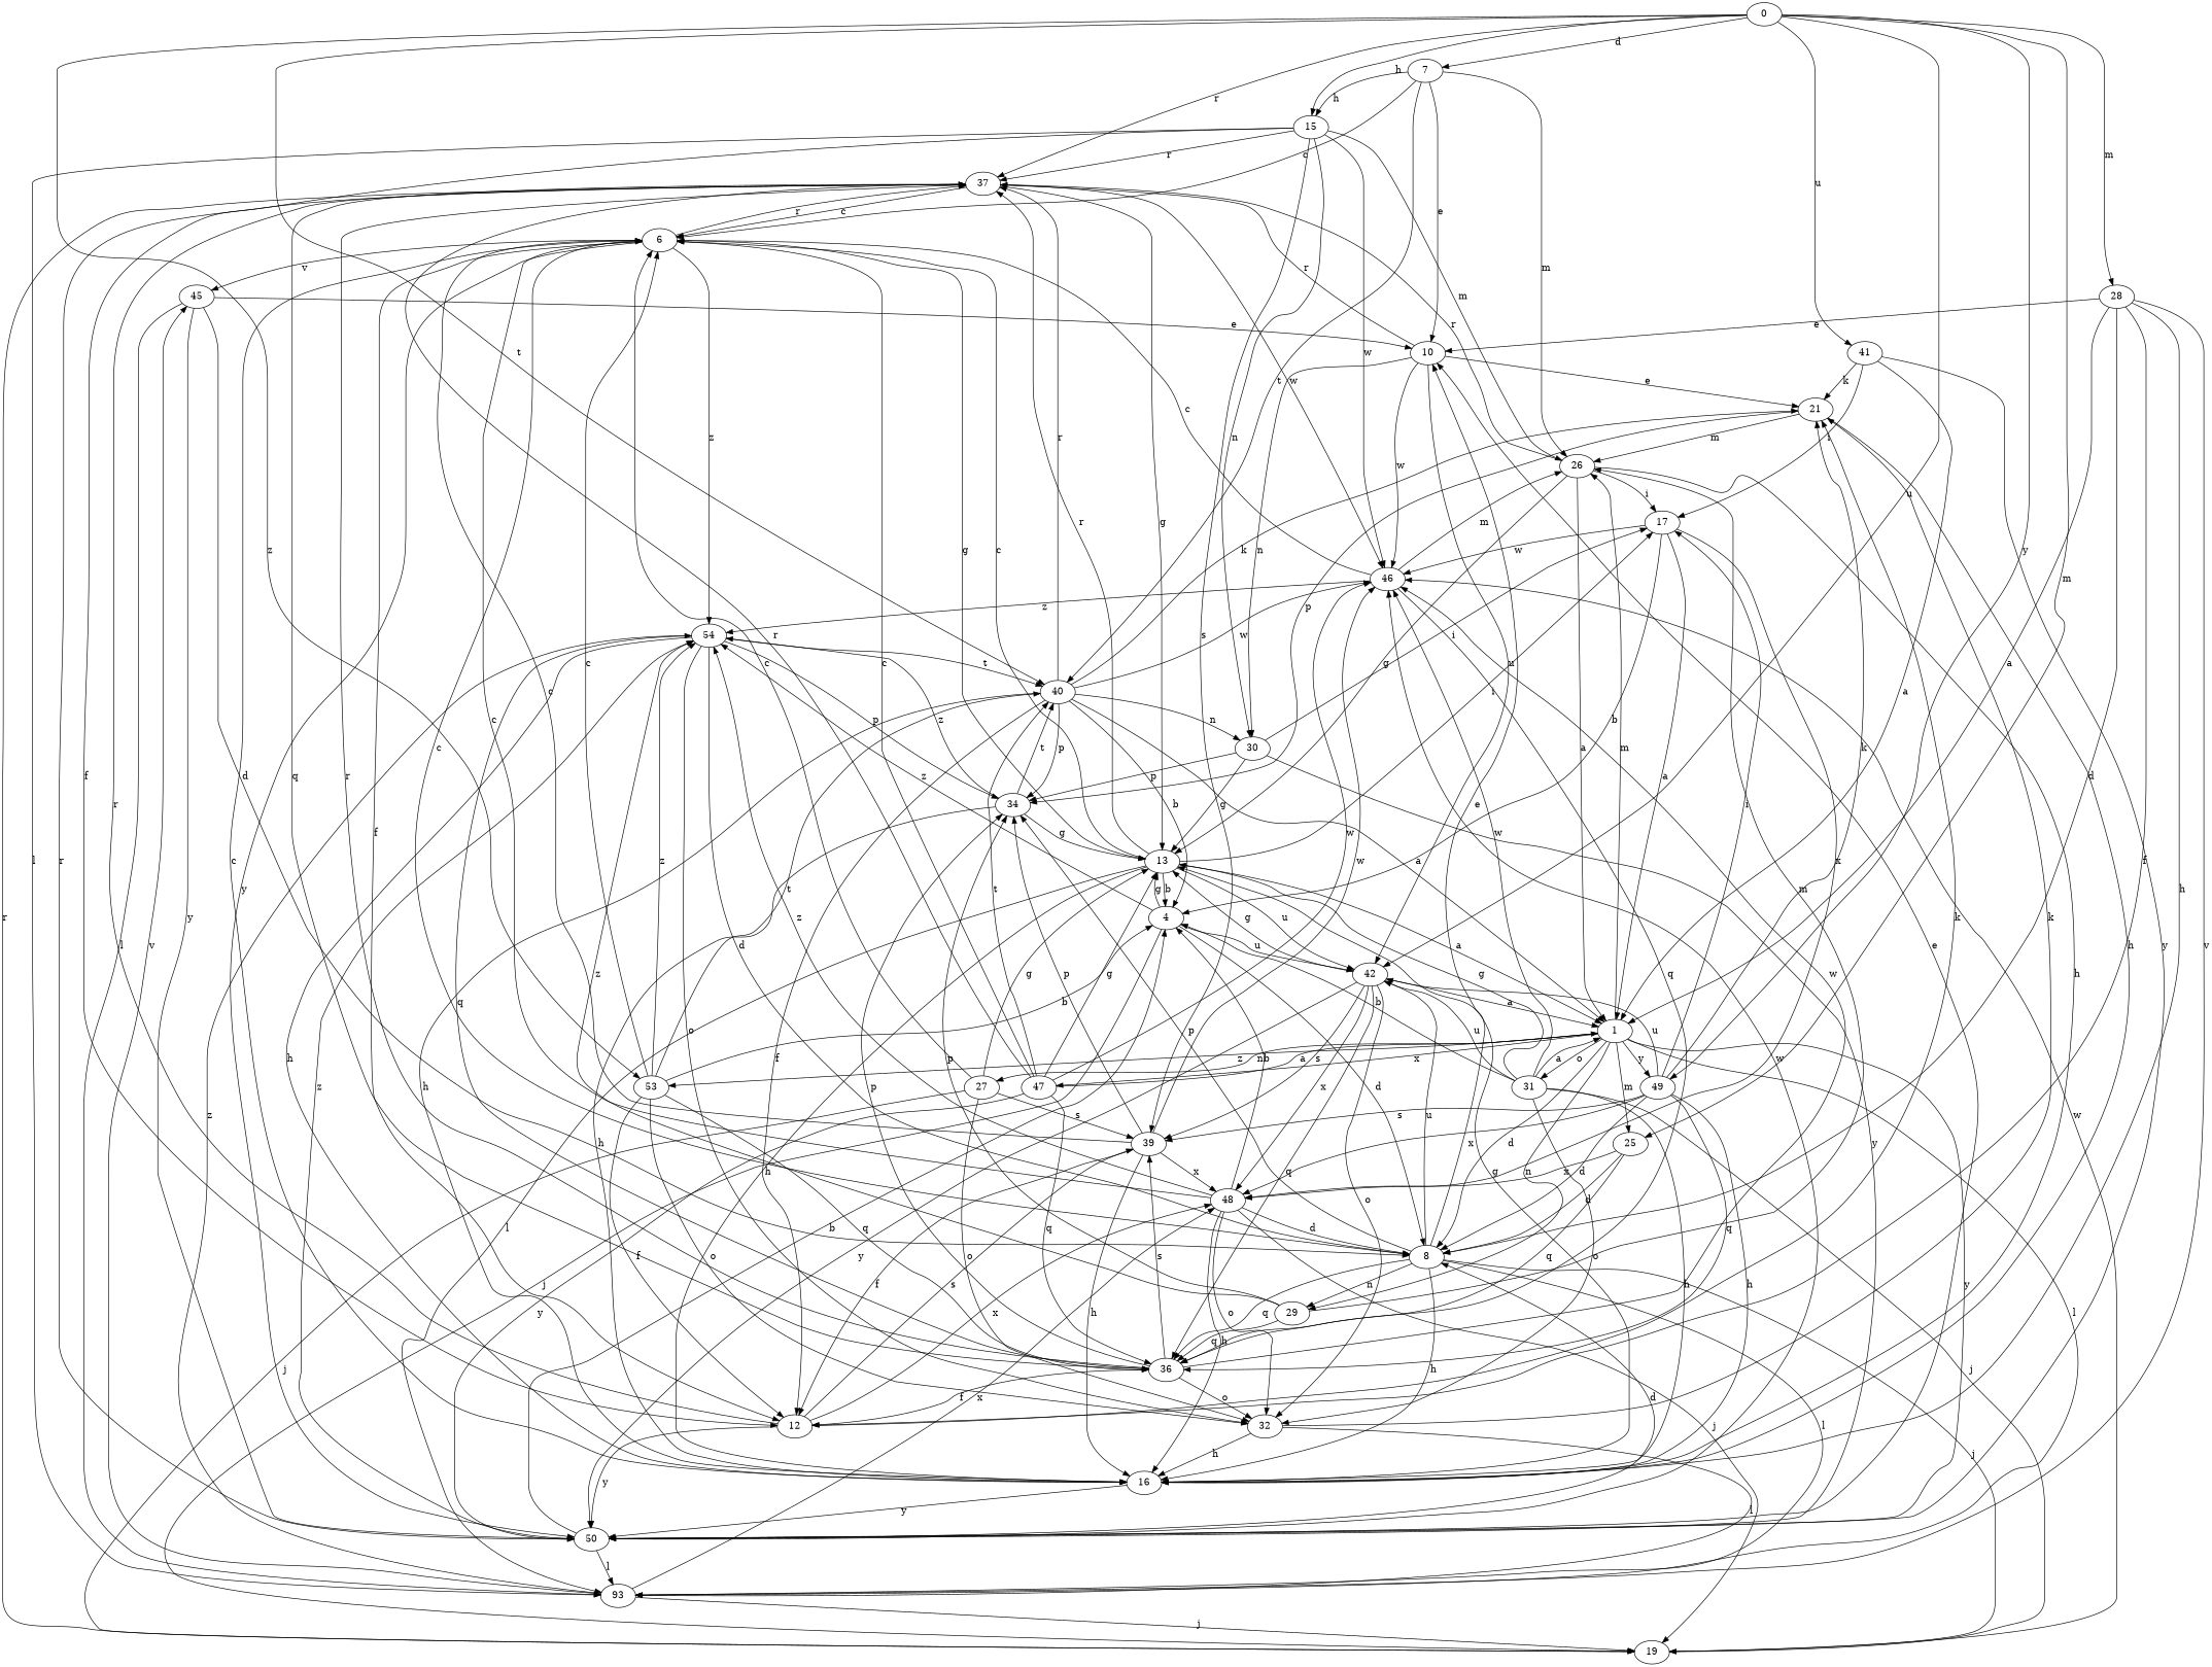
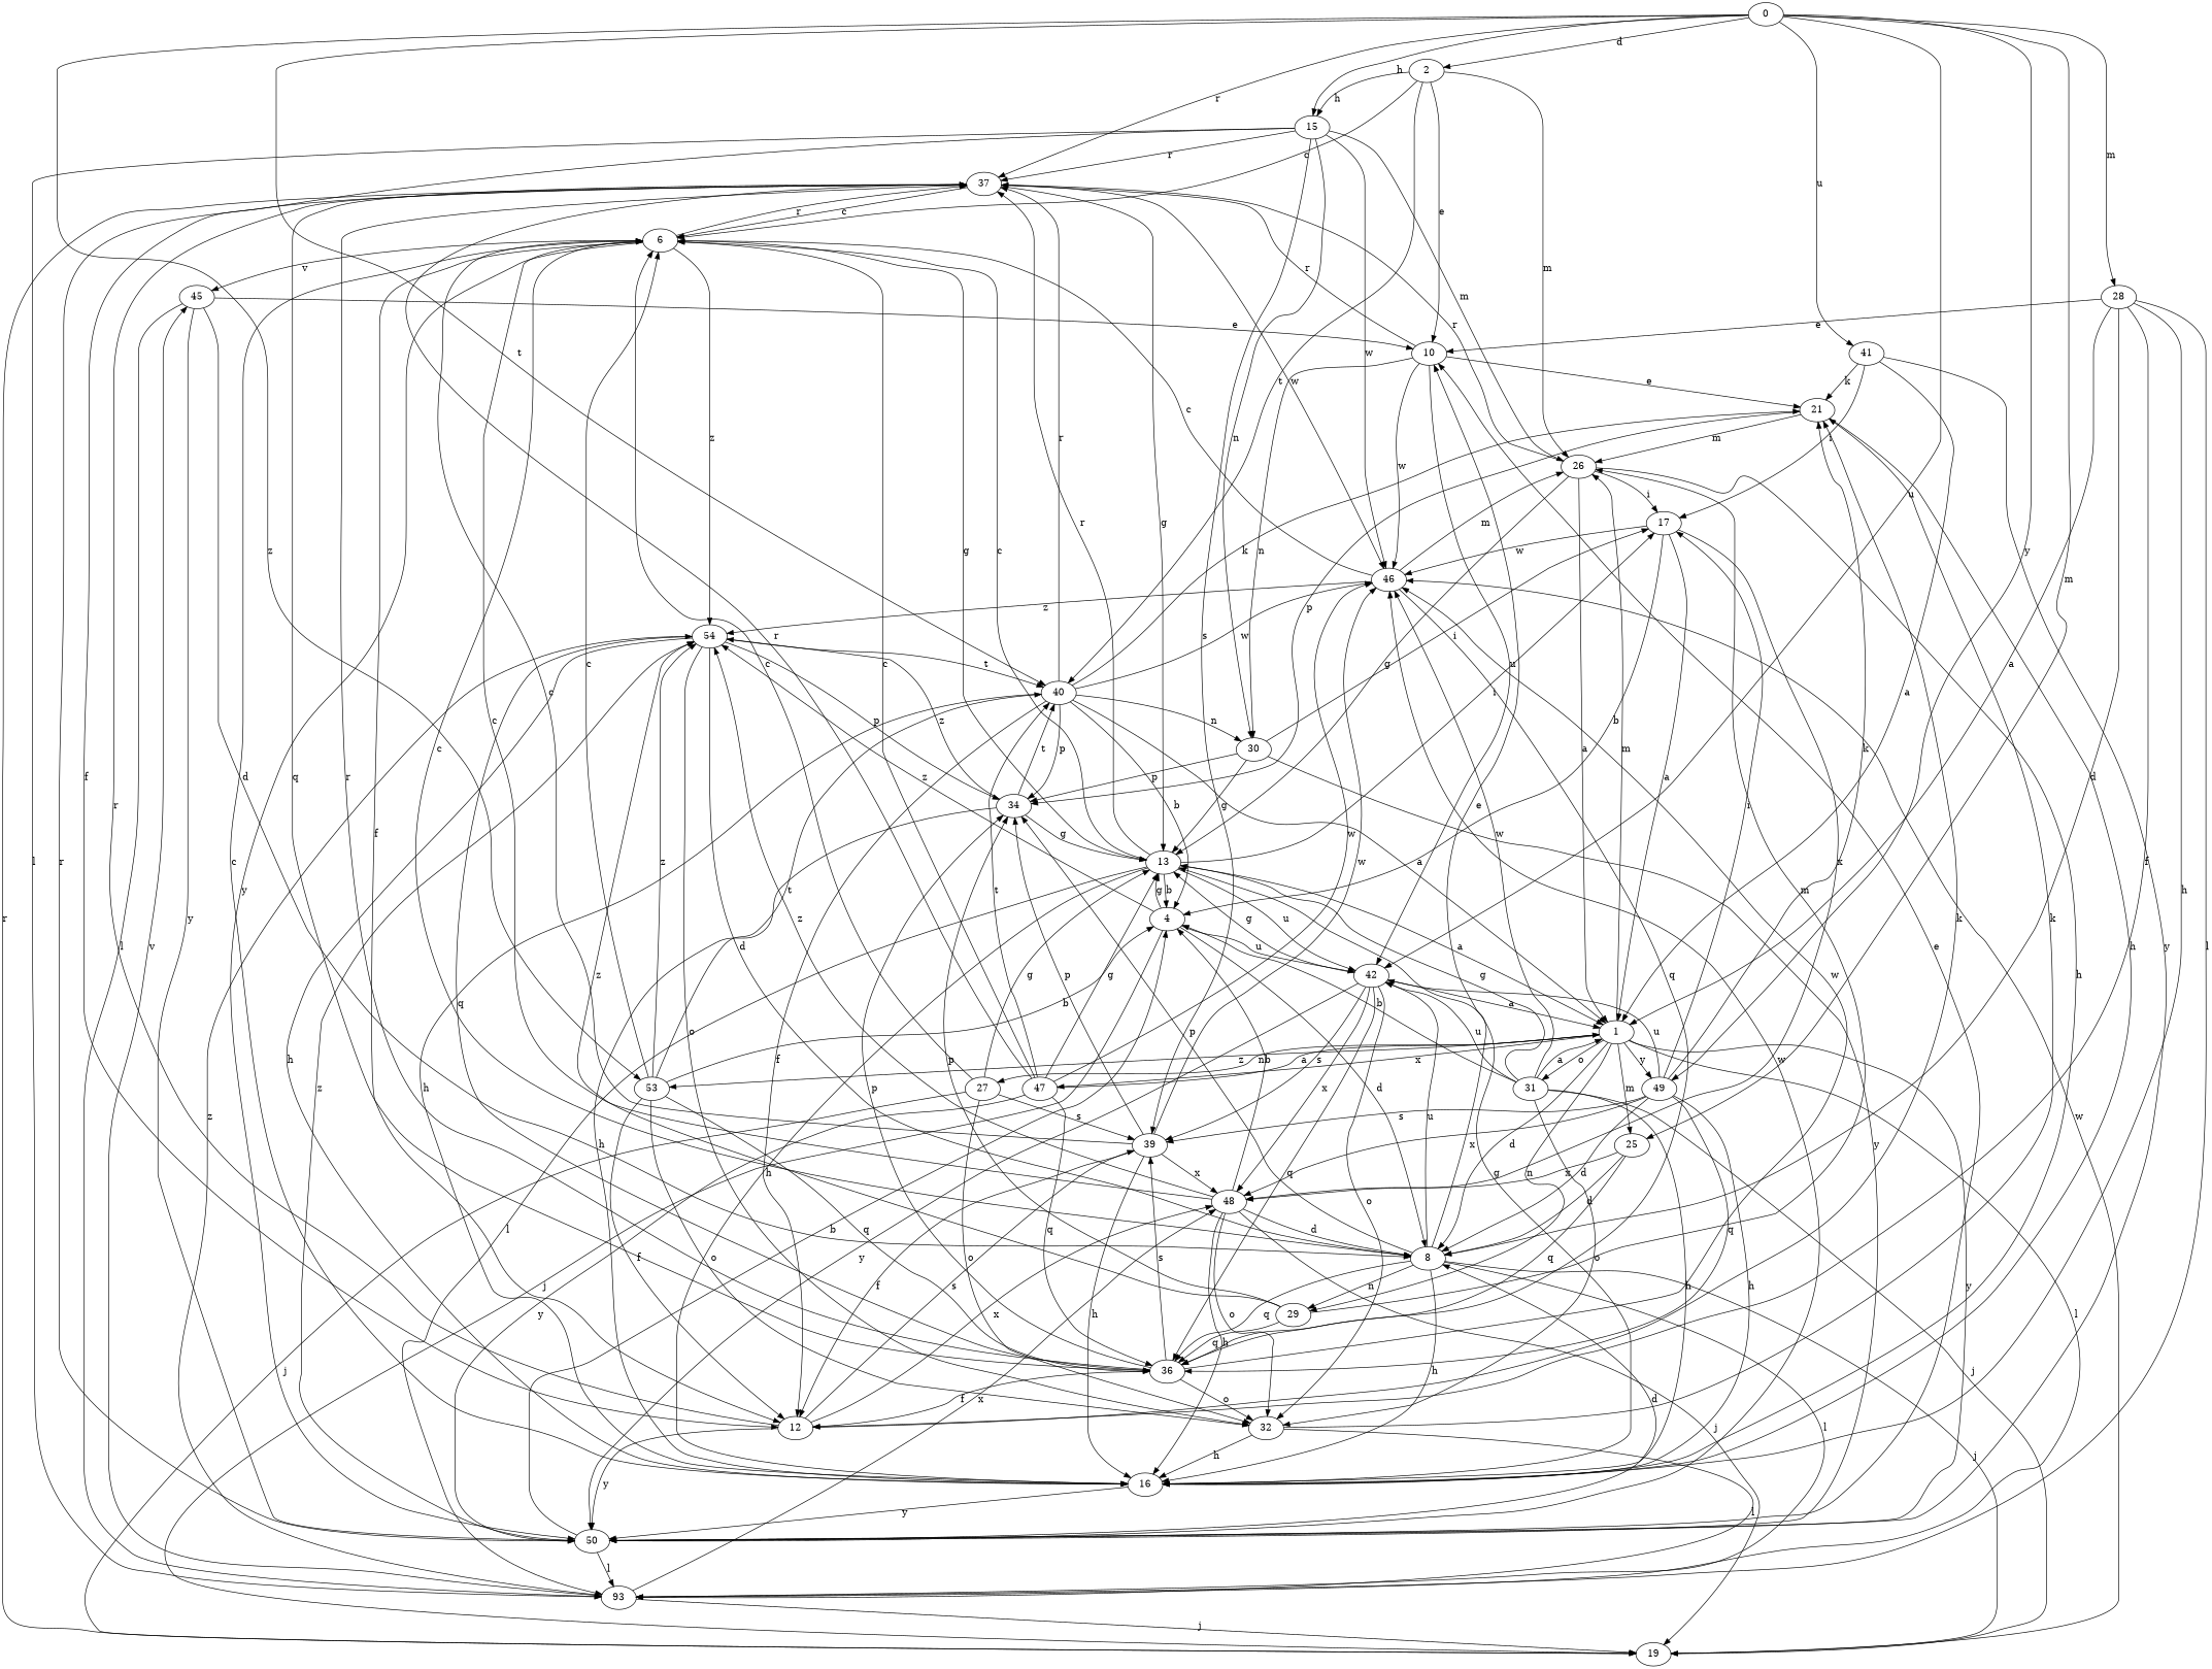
  strict digraph {
    0
-   7
+   7 [label=2]
    15
    n4 [label=28]
    25
    37
    40
    41
    42
    49
    53
    26
    6
    10
    n15 [label=93]
    12
    30
    46
    39
    1
    8
    16
    36
    48
    13
    4
    34
    21
    50
    17
    32
    54
    27
    29
    31
    47
    19
    45
    0 -> 7 [label=d]
    0 -> 15 [label=h]
    0 -> n4 [label=m]
    0 -> 25 [label=m]
    0 -> 37 [label=r]
    0 -> 40 [label=t]
    0 -> 41 [label=u]
    0 -> 42 [label=u]
    0 -> 49 [label=y]
    0 -> 53 [label=z]
    7 -> 15 [label=h]
    7 -> 40 [label=t]
    7 -> 26 [label=m]
    7 -> 6 [label=c]
    7 -> 10 [label=e]
    15 -> 37 [label=r]
    15 -> 26 [label=m]
    15 -> n15 [label=l]
    15 -> 12 [label=f]
    15 -> 30 [label=n]
    15 -> 46 [label=w]
    15 -> 39 [label=s]
    n4 -> 10 [label=e]
-   n4 -> n15 [label=v]
+   n4 -> n15 [label=l]
    n4 -> 12 [label=f]
    n4 -> 1 [label=a]
    n4 -> 8 [label=d]
    n4 -> 16 [label=h]
    25 -> 8 [label=d]
    25 -> 36 [label=q]
    25 -> 48 [label=x]
    37 -> 6 [label=c]
    37 -> 46 [label=w]
    37 -> 36 [label=q]
    37 -> 13 [label=g]
    40 -> 37 [label=r]
    40 -> 12 [label=f]
    40 -> 30 [label=n]
    40 -> 46 [label=w]
    40 -> 1 [label=a]
    40 -> 16 [label=h]
    40 -> 4 [label=b]
    40 -> 34 [label=p]
    40 -> 21 [label=k]
    41 -> 1 [label=a]
    41 -> 21 [label=k]
    41 -> 50 [label=y]
    41 -> 17 [label=i]
    42 -> 39 [label=s]
    42 -> 1 [label=a]
    42 -> 36 [label=q]
    42 -> 48 [label=x]
    42 -> 13 [label=g]
    42 -> 50 [label=y]
    42 -> 32 [label=o]
    49 -> 42 [label=u]
    49 -> 39 [label=s]
    49 -> 8 [label=d]
    49 -> 16 [label=h]
    49 -> 36 [label=q]
    49 -> 48 [label=x]
    49 -> 21 [label=k]
    49 -> 17 [label=i]
    53 -> 40 [label=t]
    53 -> 6 [label=c]
    53 -> 12 [label=f]
    53 -> 36 [label=q]
    53 -> 4 [label=b]
    53 -> 32 [label=o]
    53 -> 54 [label=z]
    26 -> 37 [label=r]
    26 -> 1 [label=a]
    26 -> 16 [label=h]
    26 -> 13 [label=g]
    26 -> 17 [label=i]
    6 -> 37 [label=r]
    6 -> 12 [label=f]
    6 -> 13 [label=g]
    6 -> 50 [label=y]
    6 -> 54 [label=z]
    6 -> 45 [label=v]
    10 -> 37 [label=r]
    10 -> 42 [label=u]
    10 -> 30 [label=n]
    10 -> 46 [label=w]
    10 -> 21 [label=e]
    n15 -> 48 [label=x]
    n15 -> 54 [label=z]
    n15 -> 19 [label=j]
    n15 -> 45 [label=v]
    12 -> 37 [label=r]
    12 -> 39 [label=s]
    12 -> 48 [label=x]
    12 -> 21 [label=k]
    12 -> 50 [label=y]
    30 -> 13 [label=g]
    30 -> 34 [label=p]
    30 -> 50 [label=y]
    30 -> 17 [label=i]
    46 -> 26 [label=m]
    46 -> 6 [label=c]
    46 -> 36 [label=q]
    46 -> 54 [label=z]
    39 -> 6 [label=c]
    39 -> 12 [label=f]
    39 -> 46 [label=w]
    39 -> 16 [label=h]
    39 -> 48 [label=x]
    39 -> 34 [label=p]
    1 -> 25 [label=m]
    1 -> 49 [label=y]
    1 -> 53 [label=z]
    1 -> 26 [label=m]
    1 -> n15 [label=l]
    1 -> 8 [label=d]
    1 -> 50 [label=y]
    1 -> 27 [label=n]
    1 -> 29 [label=n]
    1 -> 31 [label=o]
    1 -> 47 [label=x]
    8 -> 42 [label=u]
    8 -> 6 [label=c]
    8 -> 10 [label=e]
    8 -> n15 [label=l]
    8 -> 16 [label=h]
    8 -> 36 [label=q]
    8 -> 34 [label=p]
    8 -> 29 [label=n]
    8 -> 19 [label=j]
    16 -> 6 [label=c]
    16 -> 13 [label=g]
    16 -> 50 [label=y]
    36 -> 37 [label=r]
    36 -> 12 [label=f]
    36 -> 46 [label=w]
    36 -> 39 [label=s]
    36 -> 34 [label=p]
    36 -> 32 [label=o]
    48 -> 6 [label=c]
    48 -> 8 [label=d]
    48 -> 16 [label=h]
    48 -> 4 [label=b]
    48 -> 32 [label=o]
    48 -> 54 [label=z]
    48 -> 19 [label=j]
    13 -> 37 [label=r]
    13 -> 42 [label=u]
    13 -> 6 [label=c]
    13 -> n15 [label=l]
    13 -> 1 [label=a]
    13 -> 16 [label=h]
    13 -> 4 [label=b]
    13 -> 17 [label=i]
    4 -> 42 [label=u]
    4 -> 8 [label=d]
    4 -> 13 [label=g]
    4 -> 54 [label=z]
    4 -> 19 [label=j]
    34 -> 40 [label=t]
    34 -> 16 [label=h]
    34 -> 13 [label=g]
    34 -> 54 [label=z]
    21 -> 26 [label=m]
    21 -> 16 [label=h]
    21 -> 34 [label=p]
    50 -> 37 [label=r]
    50 -> 10 [label=e]
    50 -> n15 [label=l]
    50 -> 46 [label=w]
    50 -> 8 [label=d]
    50 -> 4 [label=b]
    50 -> 54 [label=z]
    17 -> 46 [label=w]
    17 -> 1 [label=a]
    17 -> 48 [label=x]
    17 -> 4 [label=b]
    32 -> n15 [label=l]
    32 -> 16 [label=h]
    32 -> 21 [label=k]
    54 -> 40 [label=t]
    54 -> 8 [label=d]
    54 -> 16 [label=h]
    54 -> 36 [label=q]
    54 -> 34 [label=p]
    54 -> 32 [label=o]
    27 -> 6 [label=c]
    27 -> 39 [label=s]
    27 -> 13 [label=g]
    27 -> 32 [label=o]
    27 -> 19 [label=j]
    29 -> 26 [label=m]
    29 -> 36 [label=q]
    29 -> 34 [label=p]
    29 -> 54 [label=z]
    31 -> 42 [label=u]
    31 -> 46 [label=w]
    31 -> 1 [label=a]
    31 -> 16 [label=h]
    31 -> 13 [label=g]
    31 -> 4 [label=b]
    31 -> 32 [label=o]
    31 -> 19 [label=j]
    47 -> 37 [label=r]
    47 -> 40 [label=t]
    47 -> 6 [label=c]
    47 -> 46 [label=w]
    47 -> 1 [label=a]
    47 -> 36 [label=q]
    47 -> 13 [label=g]
    47 -> 50 [label=y]
    19 -> 37 [label=r]
    19 -> 46 [label=w]
    45 -> 10 [label=e]
    45 -> n15 [label=l]
    45 -> 8 [label=d]
    45 -> 50 [label=y]
  }
